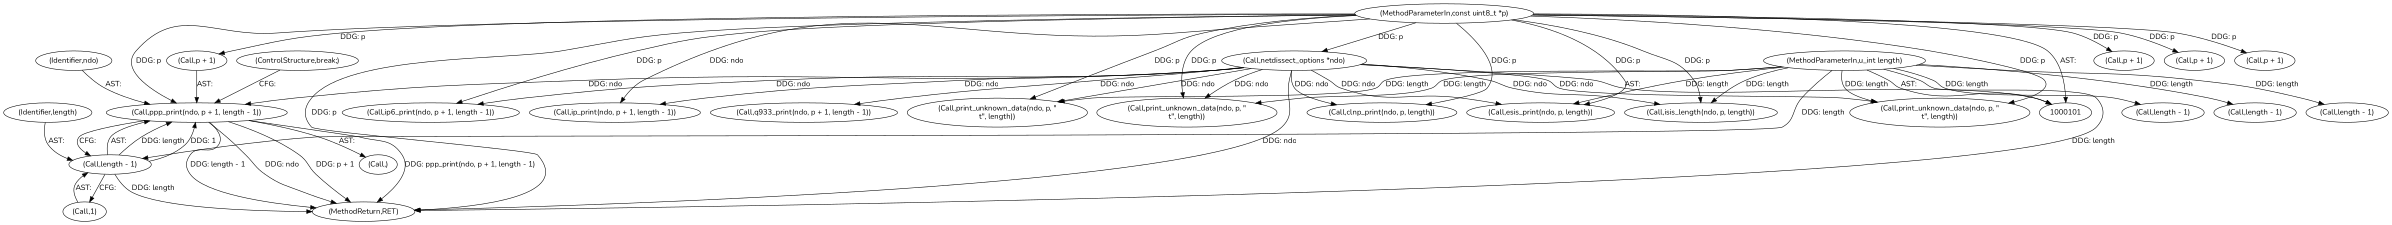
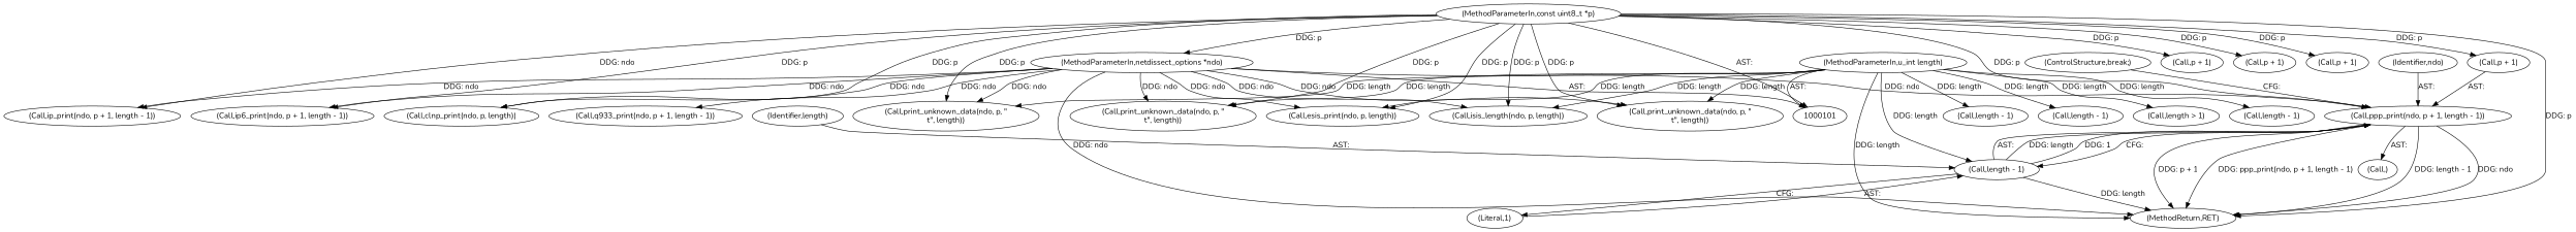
  digraph {
    fontname=Nunito
    node [fontname=Nunito]
    edge [fontname=Nunito]
    n1 [label="(Call,ppp_print(ndo, p + 1, length - 1))"]
    n2 [label="(Call,length - 1)"]
    n3 [label="(Call,)"]
    n4 [label="(MethodReturn,RET)"]
-   n5 [label="(Call,1)"]
-   n6 [label="(Call,netdissect_options *ndo)"]
+   n5 [label="(Literal,1)"]
+   n6 [label="(MethodParameterIn,netdissect_options *ndo)"]
    n7 [label="(Call,print_unknown_data(ndo, p, \"\n\t\", length))"]
    n8 [label="(Call,q933_print(ndo, p + 1, length - 1))"]
    n9 [label="(Call,ip_print(ndo, p + 1, length - 1))"]
    n10 [label="(Call,ip6_print(ndo, p + 1, length - 1))"]
    n11 [label="(Call,print_unknown_data(ndo, p, \"\n\t\", length))"]
    n12 [label="(Call,esis_print(ndo, p, length))"]
    n13 [label="(Call,isis_length(ndo, p, length))"]
    n14 [label="(Call,print_unknown_data(ndo, p, \"\n\t\", length))"]
    n15 [label="(Call,clnp_print(ndo, p, length))"]
    1000101
    n17 [label="(MethodParameterIn,const uint8_t *p)"]
    n18 [label="(Call,p + 1)"]
    n19 [label="(Call,p + 1)"]
    n20 [label="(Call,p + 1)"]
    n21 [label="(Call,p + 1)"]
    n22 [label="(MethodParameterIn,u_int length)"]
    n23 [label="(Call,length - 1)"]
    n24 [label="(Call,length - 1)"]
+   n25 [label="(Call,length > 1)"]
    n26 [label="(Call,length - 1)"]
    n27 [label="(ControlStructure,break;)"]
    n28 [label="(Identifier,ndo)"]
    n29 [label="(Identifier,length)"]
    n1 -> n2 [label="CFG: "]
    n1 -> n3 [label="AST: "]
    n1 -> n4 [label="DDG: ppp_print(ndo, p + 1, length - 1)"]
    n1 -> n4 [label="DDG: length - 1"]
    n1 -> n4 [label="DDG: ndo"]
    n1 -> n4 [label="DDG: p + 1"]
    n2 -> n1 [label="AST: "]
    n2 -> n1 [label="DDG: length"]
    n2 -> n1 [label="DDG: 1"]
    n2 -> n4 [label="DDG: length"]
    n2 -> n5 [label="CFG: "]
    n5 -> n2 [label="AST: "]
    n6 -> n1 [label="DDG: ndo"]
    n6 -> n4 [label="DDG: ndo"]
    n6 -> n7 [label="DDG: ndo"]
    n6 -> n8 [label="DDG: ndo"]
    n6 -> n9 [label="DDG: ndo"]
    n6 -> n10 [label="DDG: ndo"]
    n6 -> n11 [label="DDG: ndo"]
    n6 -> n12 [label="DDG: ndo"]
    n6 -> n13 [label="DDG: ndo"]
    n6 -> n14 [label="DDG: ndo"]
    n6 -> n15 [label="DDG: ndo"]
    n6 -> 1000101 [label="AST: "]
    n17 -> n1 [label="DDG: p"]
    n17 -> n4 [label="DDG: p"]
    n17 -> n6 [label="DDG: p"]
    n17 -> n7 [label="DDG: p"]
    n17 -> n9 [label="DDG: ndo"]
    n17 -> n10 [label="DDG: p"]
    n17 -> n11 [label="DDG: p"]
    n17 -> n12 [label="DDG: p"]
    n17 -> n13 [label="DDG: p"]
    n17 -> n14 [label="DDG: p"]
    n17 -> n15 [label="DDG: p"]
    n17 -> 1000101 [label="AST: "]
    n17 -> n18 [label="DDG: p"]
    n17 -> n19 [label="DDG: p"]
    n17 -> n20 [label="DDG: p"]
    n17 -> n21 [label="DDG: p"]
    n18 -> n1 [label="AST: "]
    n22 -> n2 [label="DDG: length"]
    n22 -> n4 [label="DDG: length"]
    n22 -> n7 [label="DDG: length"]
    n22 -> n11 [label="DDG: length"]
    n22 -> n12 [label="DDG: length"]
    n22 -> n13 [label="DDG: length"]
    n22 -> n14 [label="DDG: length"]
    n22 -> 1000101 [label="AST: "]
    n22 -> n23 [label="DDG: length"]
    n22 -> n24 [label="DDG: length"]
+   n22 -> n25 [label="DDG: length"]
    n22 -> n26 [label="DDG: length"]
    n27 -> n1 [label="CFG: "]
    n28 -> n1 [label="AST: "]
    n29 -> n2 [label="AST: "]
  }
